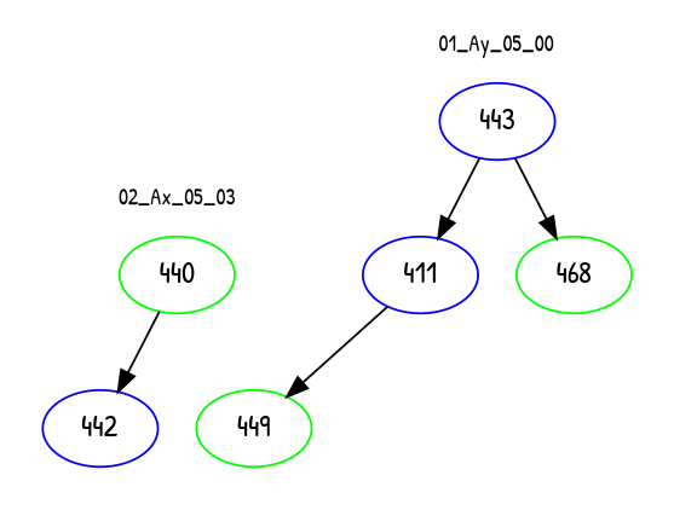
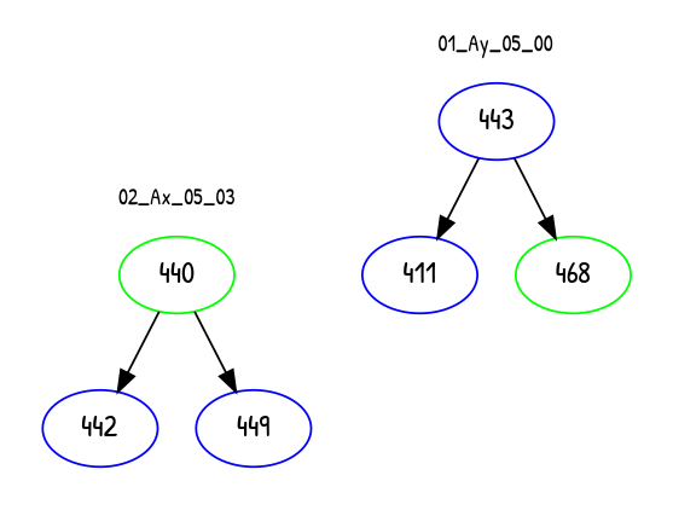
  digraph {
    fontname="Patrick Hand"
    node [color=green fontname="Patrick Hand"]
    edge [color=black fontname="Patrick Hand"]
    n1 [label=440]
    n2 [color=blue label=442]
-   n3 [label=449]
+   n3 [color=blue label=449]
    n4 [color=blue label=443]
    n5 [color=blue label=411]
    n6 [label=468]
    subgraph cluster_1 {
      color=white
      fontsize=10
      label="02_Ax_05_03"
      n1
      n2
      n3
    }
    subgraph cluster_2 {
      color=white
      fontsize=10
      label="01_Ay_05_00"
      n4
      n5
      n6
    }
    n1 -> n2
-   n5 -> n3
+   n1 -> n3
    n4 -> n5
    n4 -> n6
  }
